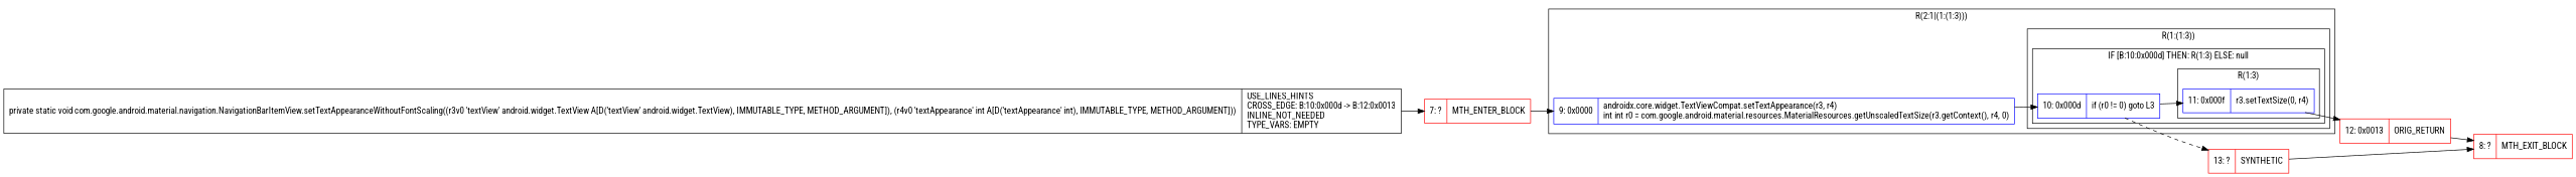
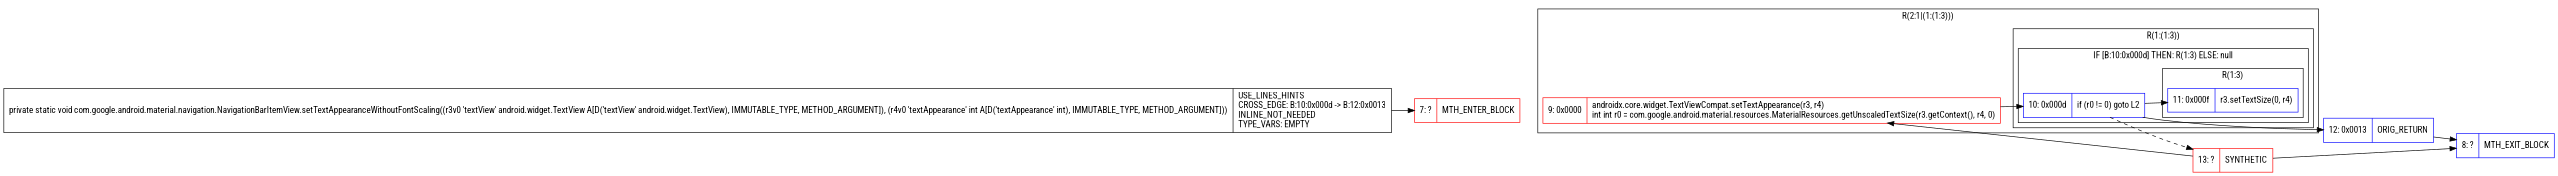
  digraph {
    fontname="Roboto Condensed"
    rankdir=LR
    node [color=red fontname="Roboto Condensed" shape=record]
    edge [fontname="Roboto Condensed"]
    n1 [color=blue label="{11\:\ 0x000f|r3.setTextSize(0, r4)\l}"]
-   n2 [color=blue label="{10\:\ 0x000d|if (r0 != 0) goto L3\l}"]
-   n3 [color=blue label="{9\:\ 0x0000|androidx.core.widget.TextViewCompat.setTextAppearance(r3, r4)\lint int r0 = com.google.android.material.resources.MaterialResources.getUnscaledTextSize(r3.getContext(), r4, 0)\l}"]
-   n4 [label="{12\:\ 0x0013|ORIG_RETURN\l}"]
+   n2 [color=blue label="{10\:\ 0x000d|if (r0 != 0) goto L2\l}"]
+   n3 [label="{9\:\ 0x0000|androidx.core.widget.TextViewCompat.setTextAppearance(r3, r4)\lint int r0 = com.google.android.material.resources.MaterialResources.getUnscaledTextSize(r3.getContext(), r4, 0)\l}"]
+   n4 [color=blue label="{12\:\ 0x0013|ORIG_RETURN\l}"]
    n5 [label="{13\:\ ?|SYNTHETIC\l}"]
-   n6 [label="{8\:\ ?|MTH_EXIT_BLOCK\l}"]
+   n6 [color=blue label="{8\:\ ?|MTH_EXIT_BLOCK\l}"]
    n7 [label="{7\:\ ?|MTH_ENTER_BLOCK\l}"]
    n8 [label="{private static void com.google.android.material.navigation.NavigationBarItemView.setTextAppearanceWithoutFontScaling((r3v0 'textView' android.widget.TextView A[D('textView' android.widget.TextView), IMMUTABLE_TYPE, METHOD_ARGUMENT]), (r4v0 'textAppearance' int A[D('textAppearance' int), IMMUTABLE_TYPE, METHOD_ARGUMENT]))  | USE_LINES_HINTS\lCROSS_EDGE: B:10:0x000d \-\> B:12:0x0013\lINLINE_NOT_NEEDED\lTYPE_VARS: EMPTY\l}" color=""]
    subgraph cluster_1 {
      label="R(2:1|(1:(1:3)))"
      n3
      subgraph cluster_2 {
        label="R(1:(1:3))"
        subgraph cluster_3 {
          label="IF [B:10:0x000d] THEN: R(1:3) ELSE: null"
          n2
          subgraph cluster_4 {
            label="R(1:3)"
            n1
          }
        }
      }
    }
-   n1 -> n4
+   n2 -> n4
    n2 -> n1
    n2 -> n5 [style=dashed]
    n3 -> n2
    n4 -> n6
    n5 -> n6
-   n7 -> n3
+   n5 -> n3
    n8 -> n7
  }
